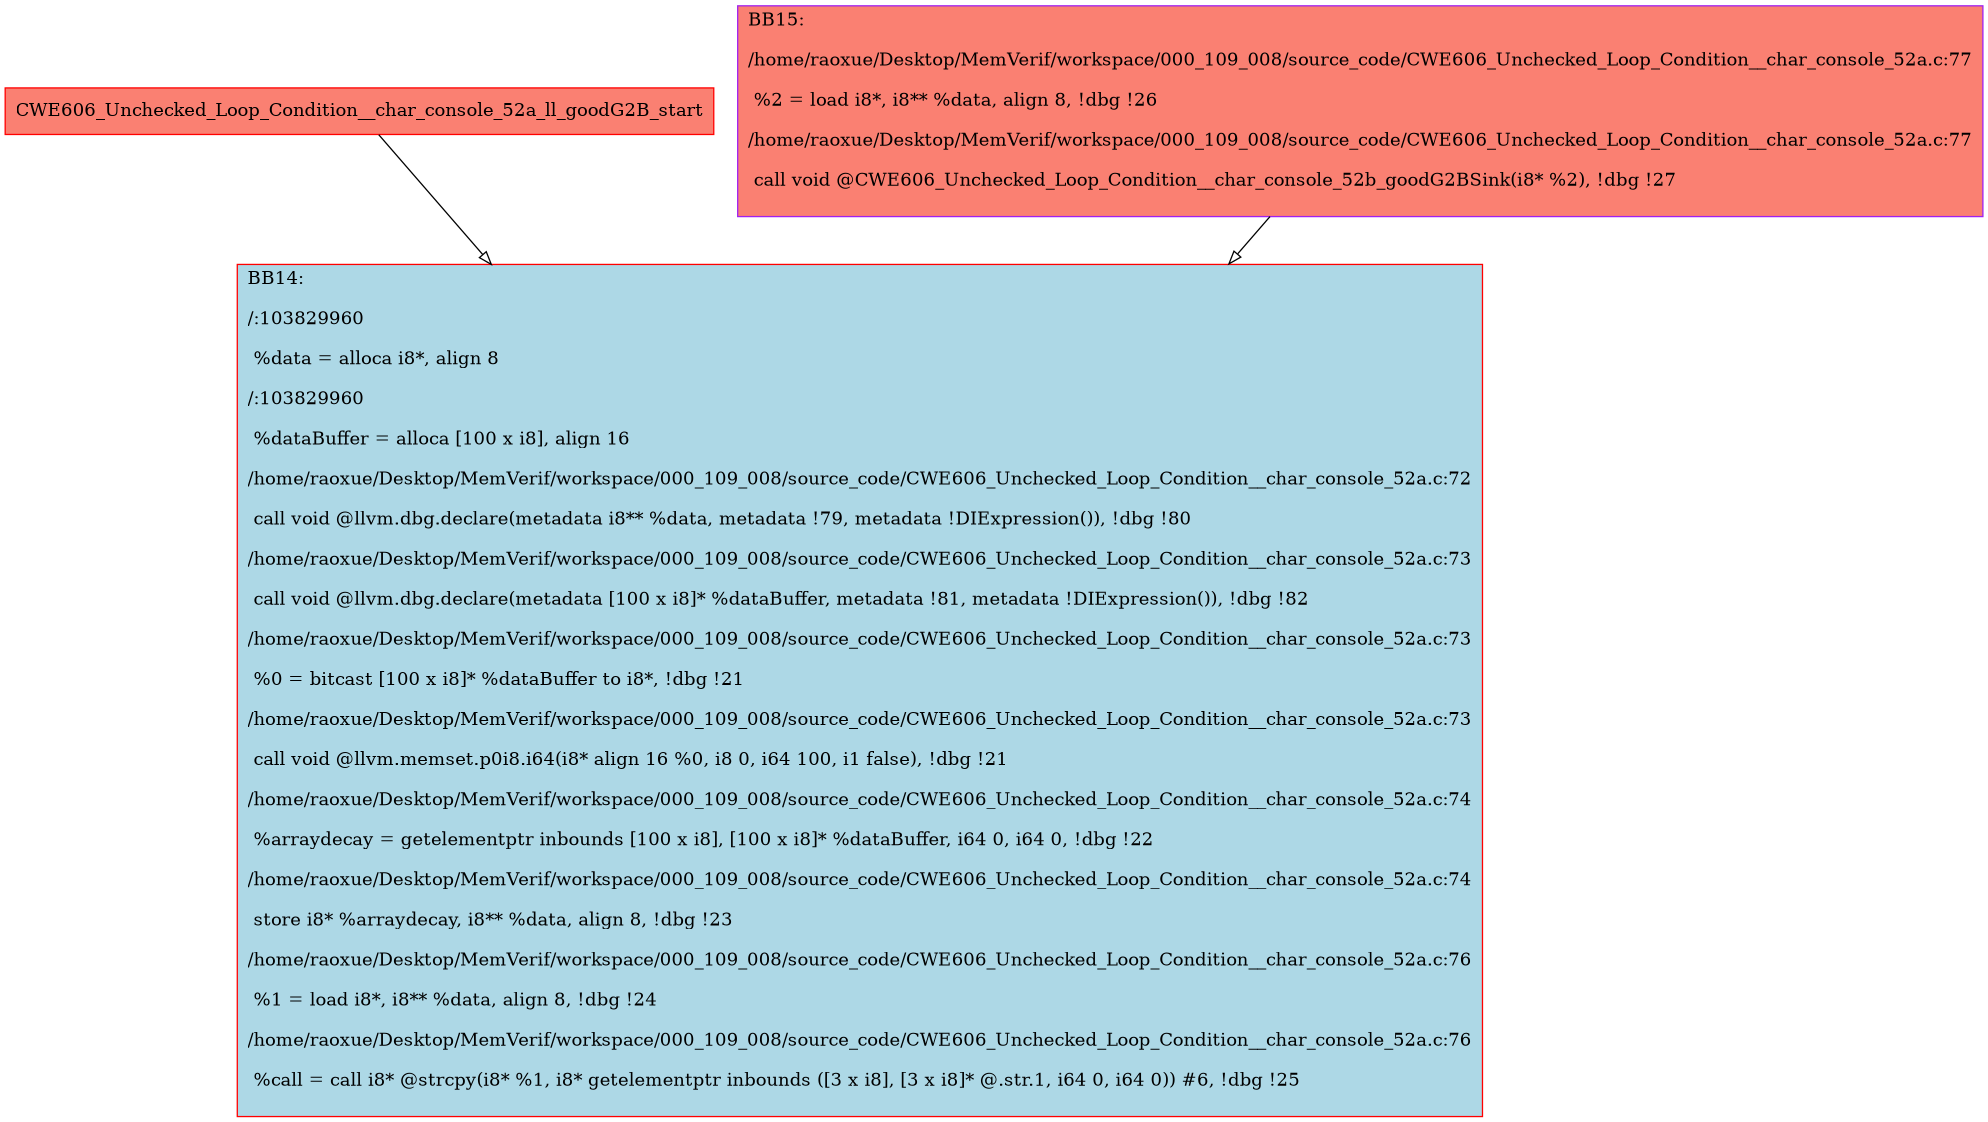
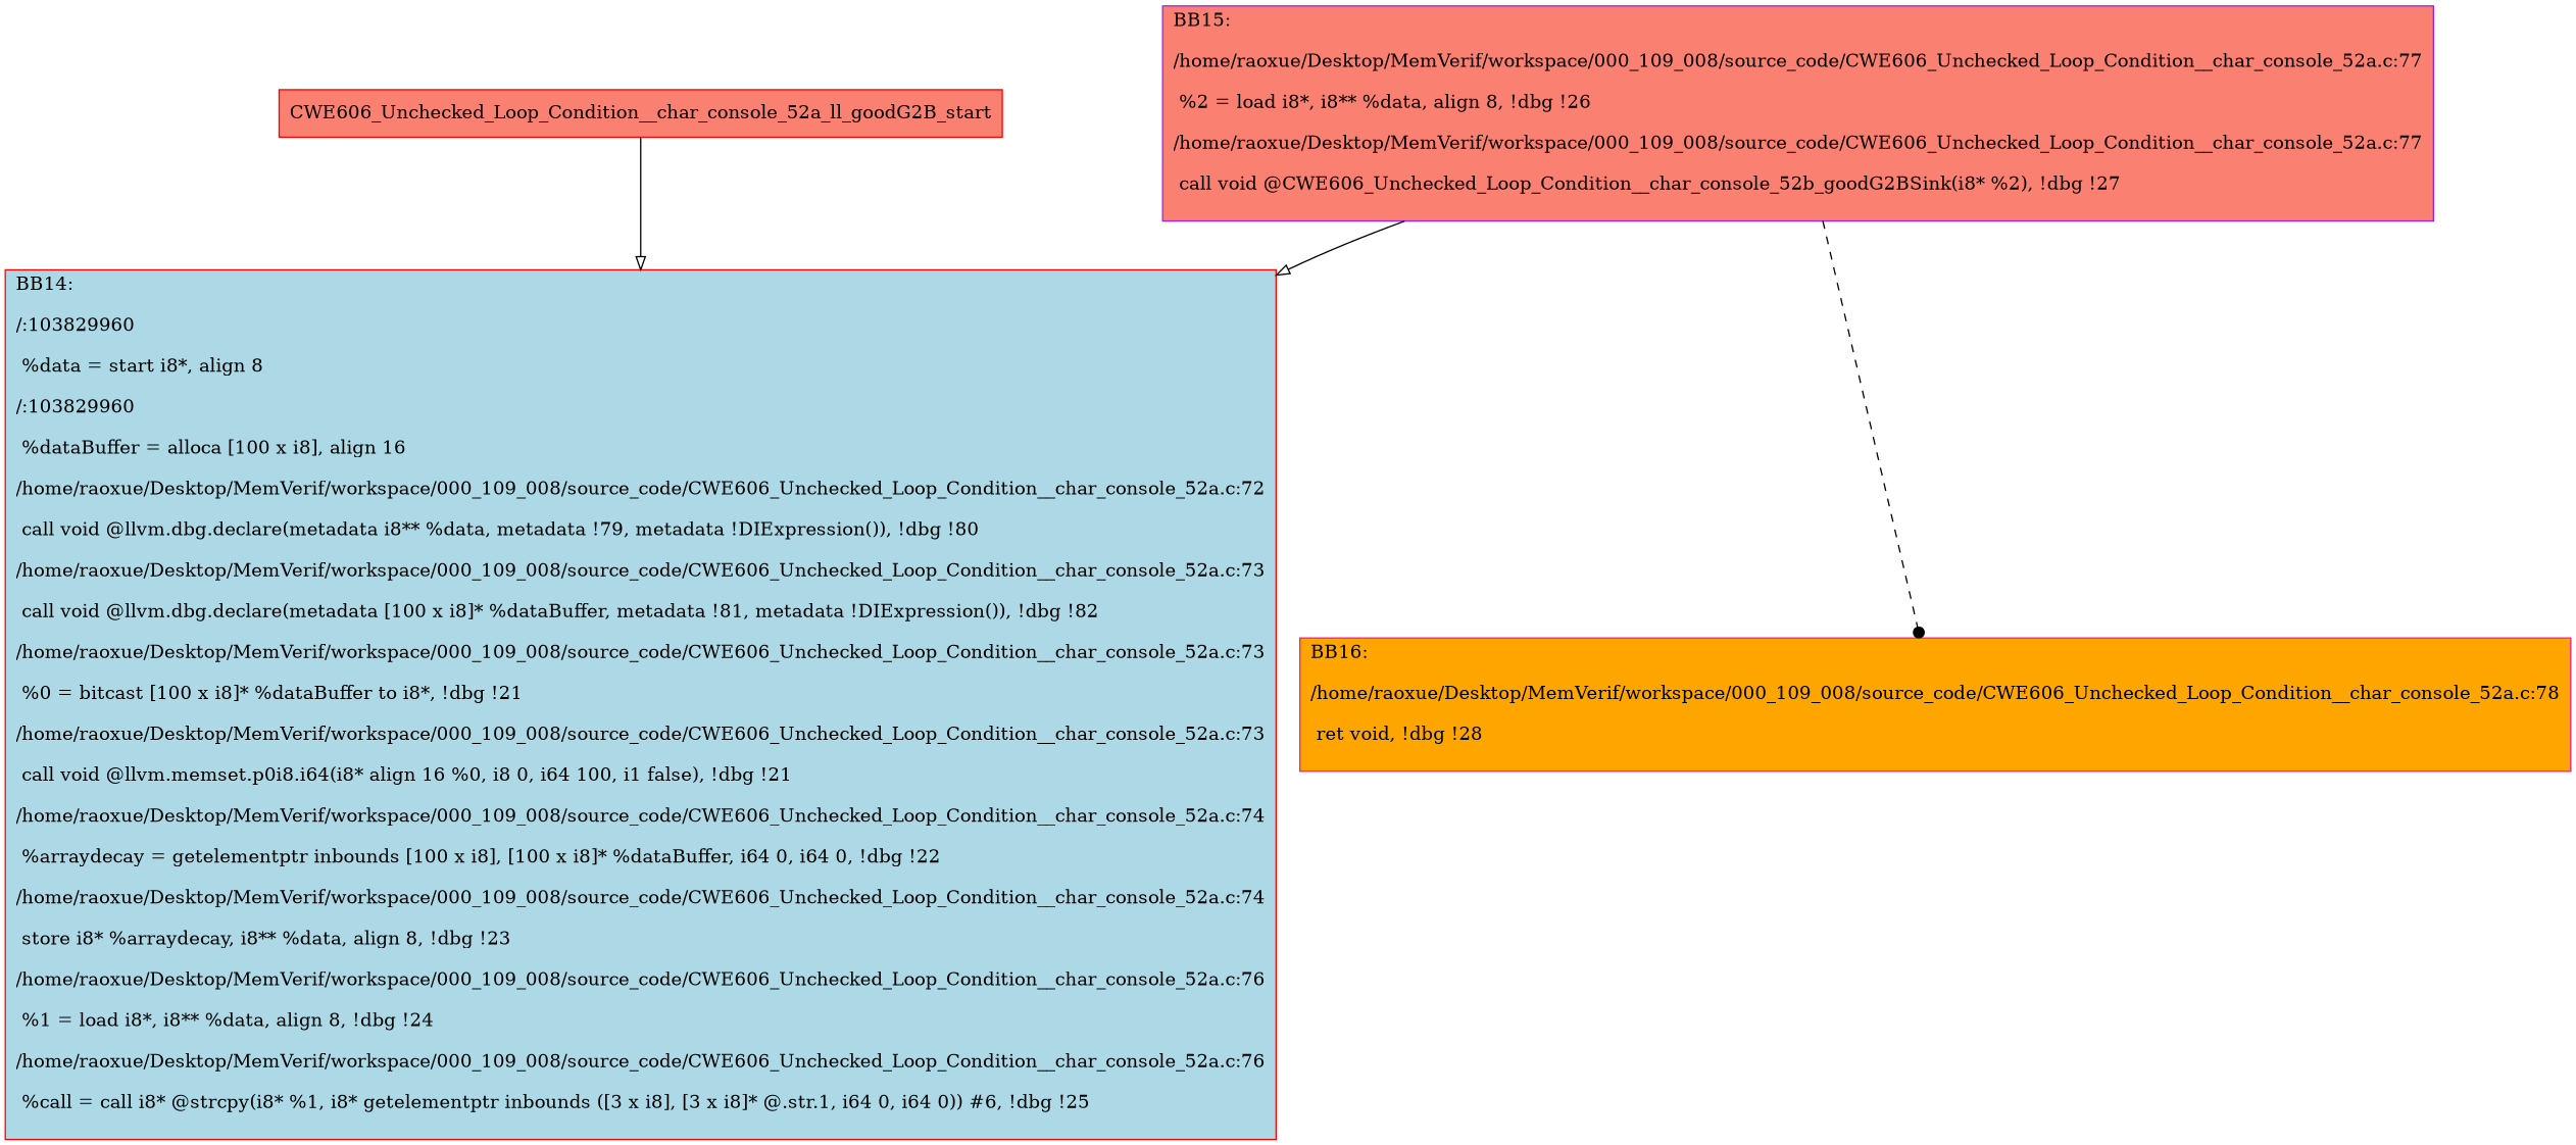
  digraph {
    node [color=red fillcolor=salmon shape=record style=filled]
    edge [arrowhead=onormal style=solid]
    n1 [label="{CWE606_Unchecked_Loop_Condition__char_console_52a_ll_goodG2B_start}"]
-   n2 [fillcolor=lightblue label="{BB14:\l\l/:103829960\l\n  %data = alloca i8*, align 8\l\n/:103829960\l\n  %dataBuffer = alloca [100 x i8], align 16\l\n/home/raoxue/Desktop/MemVerif/workspace/000_109_008/source_code/CWE606_Unchecked_Loop_Condition__char_console_52a.c:72\l\n  call void @llvm.dbg.declare(metadata i8** %data, metadata !79, metadata !DIExpression()), !dbg !80\l\n/home/raoxue/Desktop/MemVerif/workspace/000_109_008/source_code/CWE606_Unchecked_Loop_Condition__char_console_52a.c:73\l\n  call void @llvm.dbg.declare(metadata [100 x i8]* %dataBuffer, metadata !81, metadata !DIExpression()), !dbg !82\l\n/home/raoxue/Desktop/MemVerif/workspace/000_109_008/source_code/CWE606_Unchecked_Loop_Condition__char_console_52a.c:73\l\n  %0 = bitcast [100 x i8]* %dataBuffer to i8*, !dbg !21\l\n/home/raoxue/Desktop/MemVerif/workspace/000_109_008/source_code/CWE606_Unchecked_Loop_Condition__char_console_52a.c:73\l\n  call void @llvm.memset.p0i8.i64(i8* align 16 %0, i8 0, i64 100, i1 false), !dbg !21\l\n/home/raoxue/Desktop/MemVerif/workspace/000_109_008/source_code/CWE606_Unchecked_Loop_Condition__char_console_52a.c:74\l\n  %arraydecay = getelementptr inbounds [100 x i8], [100 x i8]* %dataBuffer, i64 0, i64 0, !dbg !22\l\n/home/raoxue/Desktop/MemVerif/workspace/000_109_008/source_code/CWE606_Unchecked_Loop_Condition__char_console_52a.c:74\l\n  store i8* %arraydecay, i8** %data, align 8, !dbg !23\l\n/home/raoxue/Desktop/MemVerif/workspace/000_109_008/source_code/CWE606_Unchecked_Loop_Condition__char_console_52a.c:76\l\n  %1 = load i8*, i8** %data, align 8, !dbg !24\l\n/home/raoxue/Desktop/MemVerif/workspace/000_109_008/source_code/CWE606_Unchecked_Loop_Condition__char_console_52a.c:76\l\n  %call = call i8* @strcpy(i8* %1, i8* getelementptr inbounds ([3 x i8], [3 x i8]* @.str.1, i64 0, i64 0)) #6, !dbg !25\l\n}"]
+   n2 [fillcolor=lightblue label="{BB14:\l\l/:103829960\l\n  %data = start i8*, align 8\l\n/:103829960\l\n  %dataBuffer = alloca [100 x i8], align 16\l\n/home/raoxue/Desktop/MemVerif/workspace/000_109_008/source_code/CWE606_Unchecked_Loop_Condition__char_console_52a.c:72\l\n  call void @llvm.dbg.declare(metadata i8** %data, metadata !79, metadata !DIExpression()), !dbg !80\l\n/home/raoxue/Desktop/MemVerif/workspace/000_109_008/source_code/CWE606_Unchecked_Loop_Condition__char_console_52a.c:73\l\n  call void @llvm.dbg.declare(metadata [100 x i8]* %dataBuffer, metadata !81, metadata !DIExpression()), !dbg !82\l\n/home/raoxue/Desktop/MemVerif/workspace/000_109_008/source_code/CWE606_Unchecked_Loop_Condition__char_console_52a.c:73\l\n  %0 = bitcast [100 x i8]* %dataBuffer to i8*, !dbg !21\l\n/home/raoxue/Desktop/MemVerif/workspace/000_109_008/source_code/CWE606_Unchecked_Loop_Condition__char_console_52a.c:73\l\n  call void @llvm.memset.p0i8.i64(i8* align 16 %0, i8 0, i64 100, i1 false), !dbg !21\l\n/home/raoxue/Desktop/MemVerif/workspace/000_109_008/source_code/CWE606_Unchecked_Loop_Condition__char_console_52a.c:74\l\n  %arraydecay = getelementptr inbounds [100 x i8], [100 x i8]* %dataBuffer, i64 0, i64 0, !dbg !22\l\n/home/raoxue/Desktop/MemVerif/workspace/000_109_008/source_code/CWE606_Unchecked_Loop_Condition__char_console_52a.c:74\l\n  store i8* %arraydecay, i8** %data, align 8, !dbg !23\l\n/home/raoxue/Desktop/MemVerif/workspace/000_109_008/source_code/CWE606_Unchecked_Loop_Condition__char_console_52a.c:76\l\n  %1 = load i8*, i8** %data, align 8, !dbg !24\l\n/home/raoxue/Desktop/MemVerif/workspace/000_109_008/source_code/CWE606_Unchecked_Loop_Condition__char_console_52a.c:76\l\n  %call = call i8* @strcpy(i8* %1, i8* getelementptr inbounds ([3 x i8], [3 x i8]* @.str.1, i64 0, i64 0)) #6, !dbg !25\l\n}"]
    n3 [color=purple label="{BB15:\l\l/home/raoxue/Desktop/MemVerif/workspace/000_109_008/source_code/CWE606_Unchecked_Loop_Condition__char_console_52a.c:77\l\n  %2 = load i8*, i8** %data, align 8, !dbg !26\l\n/home/raoxue/Desktop/MemVerif/workspace/000_109_008/source_code/CWE606_Unchecked_Loop_Condition__char_console_52a.c:77\l\n  call void @CWE606_Unchecked_Loop_Condition__char_console_52b_goodG2BSink(i8* %2), !dbg !27\l\n}"]
+   n4 [color=deeppink fillcolor=orange label="{BB16:\l\l/home/raoxue/Desktop/MemVerif/workspace/000_109_008/source_code/CWE606_Unchecked_Loop_Condition__char_console_52a.c:78\l\n  ret void, !dbg !28\l\n}"]
    n1 -> n2
    n3 -> n2
+   n3 -> n4 [arrowhead=dot style=dashed]
  }
